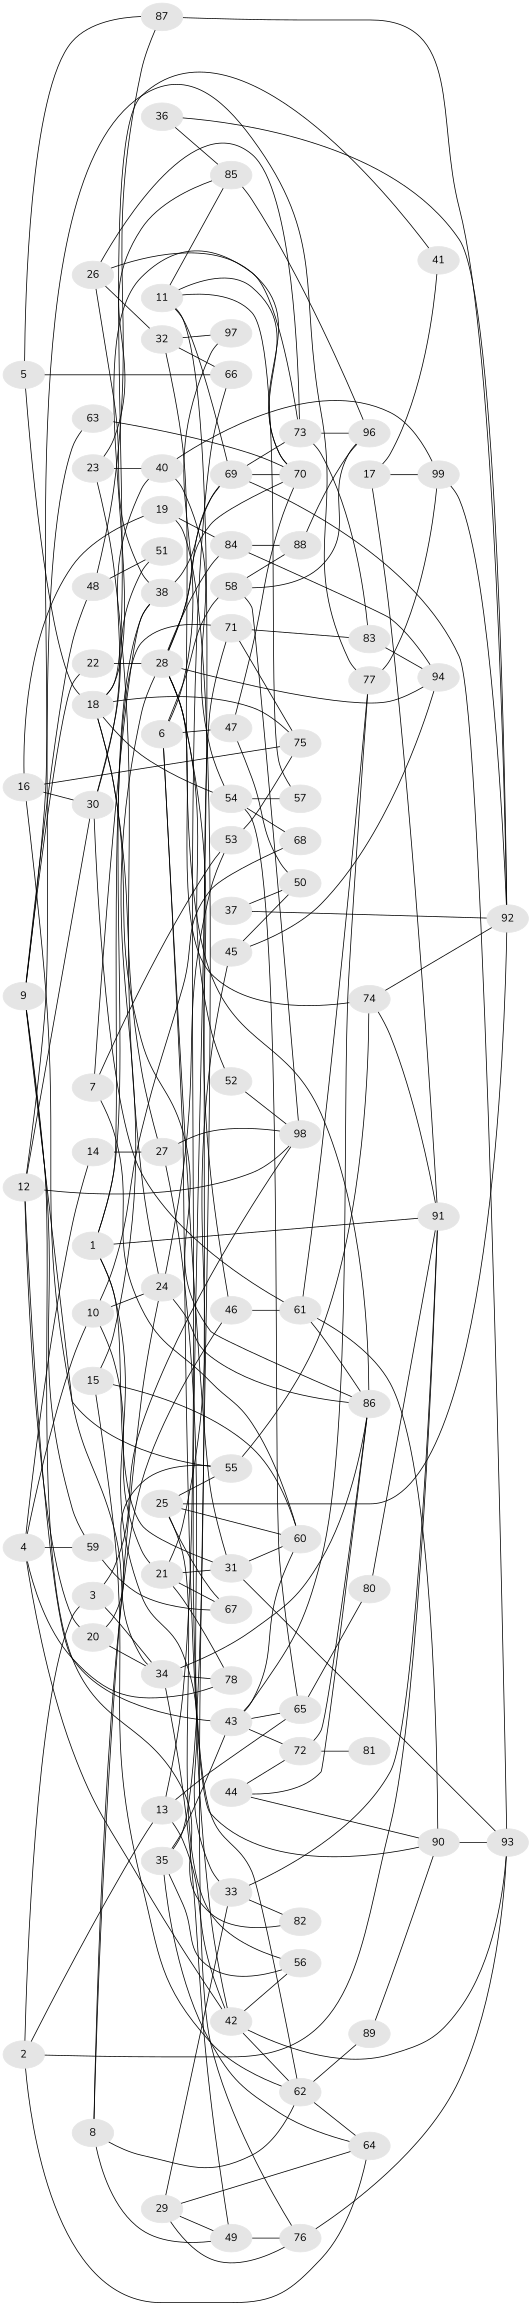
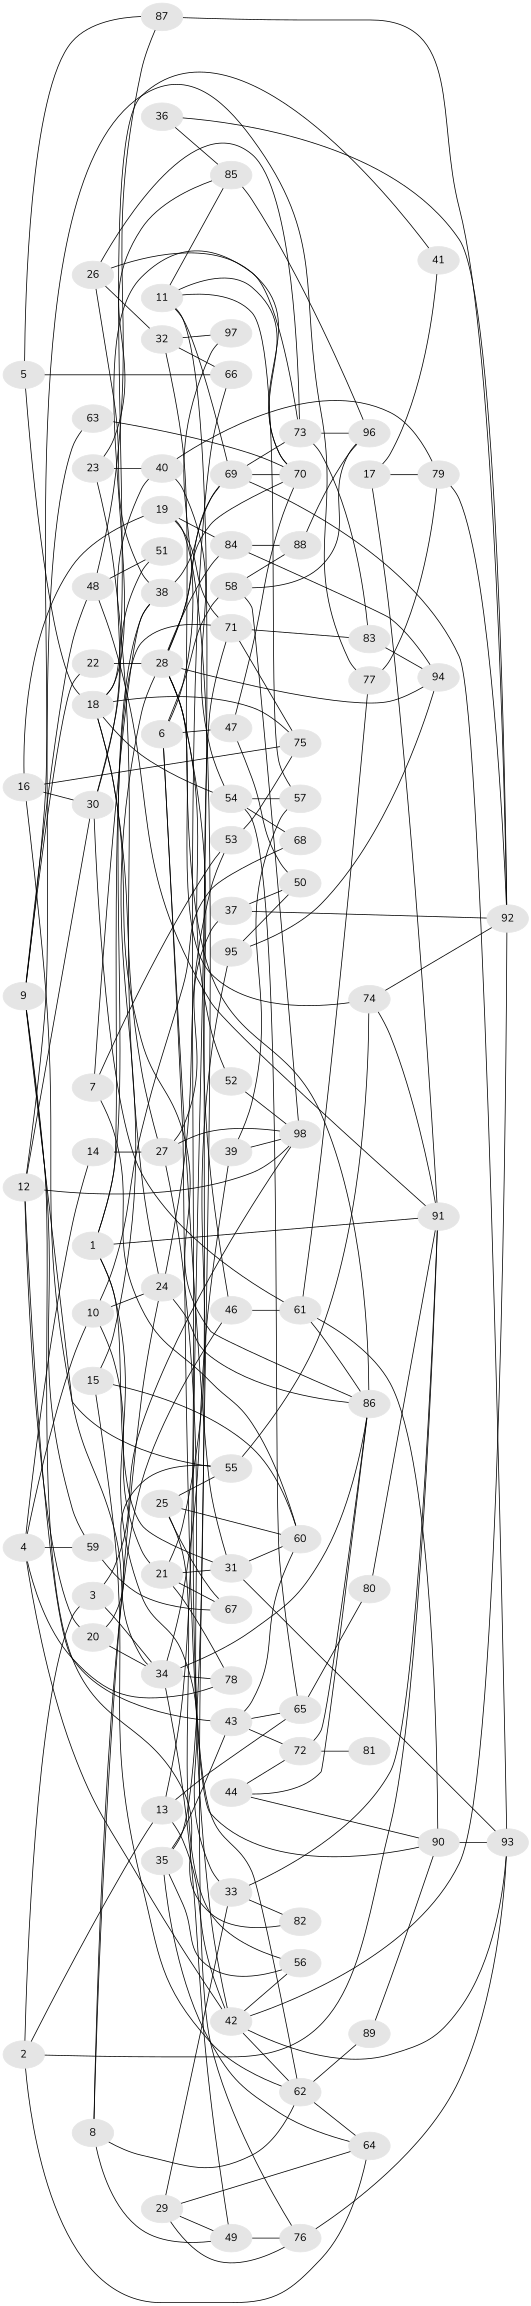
  graph {
    fontname=Nunito
    rankdir=LR
    node [color=gray90 fontname=Nunito style=filled]
    edge [fontname=Nunito]
    1
    31
    33
    38
    71
    91
    60
    93
    82
    69
    75
    83
    2
    3
    13
    64
    34
    98
    42
    66
    65
    78
    49
    86
+   39
    4
    10
    14
    59
    24
    21
    68
    27
    62
    56
    92
    67
    5
    18
    87
    41
    54
    73
    6
    47
    58
    90
    97
    70
    50
    88
    96
    7
    53
    8
    46
    61
    76
    89
    9
    22
    48
    55
    77
    28
    51
    74
-   79 [label=99]
-   45
+   79
+   45 [label=95]
    11
    57
    85
    12
    20
    30
    43
    63
    40
    72
    80
    37
    15
    84
    52
    94
    16
    19
    17
    23
    25
    26
    32
    29
    35
    36
    81
    44
    1 -- 31
    1 -- 33
    1 -- 38
    1 -- 71
    1 -- 91
    31 -- 60
    31 -- 93
    33 -- 91
    33 -- 82
    38 -- 69
    71 -- 75
    71 -- 83
    69 -- 93
    69 -- 73
    69 -- 70
    83 -- 94
    2 -- 91
    2 -- 3
    2 -- 13
    2 -- 64
    3 -- 34
    3 -- 98
    13 -- 42
    13 -- 66
    13 -- 65
    34 -- 78
    34 -- 49
    34 -- 86
+   34 -- 39
    42 -- 93
    42 -- 62
    42 -- 56
-   25 -- 92
+   42 -- 92
    65 -- 80
    49 -- 76
+   39 -- 98
+   39 -- 57
    4 -- 42
    4 -- 78
    4 -- 10
    4 -- 14
    4 -- 59
    10 -- 24
    10 -- 21
    10 -- 68
    14 -- 27
    59 -- 67
    24 -- 86
    24 -- 53
    21 -- 31
    21 -- 78
    21 -- 67
    21 -- 45
    27 -- 98
    27 -- 42
+   27 -- 37
    62 -- 64
    62 -- 89
    5 -- 66
    5 -- 18
    5 -- 87
    18 -- 75
    18 -- 86
    18 -- 27
    18 -- 41
    18 -- 54
    18 -- 73
    87 -- 92
    54 -- 65
    54 -- 68
    54 -- 57
    73 -- 83
    73 -- 96
    6 -- 31
    6 -- 47
    6 -- 58
    6 -- 90
    6 -- 97
    47 -- 70
    47 -- 50
    58 -- 98
    58 -- 88
    58 -- 96
    90 -- 93
    88 -- 96
    7 -- 38
    7 -- 60
    7 -- 53
    53 -- 75
    8 -- 49
    8 -- 24
    8 -- 62
    8 -- 46
    46 -- 61
    61 -- 86
    61 -- 90
    61 -- 77
    76 -- 93
    89 -- 90
    9 -- 82
    9 -- 59
    9 -- 22
    9 -- 48
    9 -- 55
    9 -- 77
    22 -- 28
+   48 -- 91
    48 -- 87
    48 -- 51
    55 -- 74
    77 -- 79
    28 -- 69
    28 -- 70
    28 -- 46
    28 -- 74
    28 -- 84
    28 -- 52
    28 -- 94
    74 -- 91
    74 -- 92
    79 -- 92
    45 -- 50
    45 -- 94
    11 -- 69
    11 -- 62
    11 -- 70
    11 -- 57
    11 -- 85
    85 -- 96
    12 -- 98
    12 -- 20
    12 -- 30
    12 -- 43
    12 -- 63
    20 -- 34
    20 -- 55
    30 -- 61
    30 -- 51
    30 -- 40
    43 -- 60
    43 -- 65
-   43 -- 77
    43 -- 72
    63 -- 70
    40 -- 54
    40 -- 79
    72 -- 86
    72 -- 81
    80 -- 91
    37 -- 92
    37 -- 50
    15 -- 60
    15 -- 62
    15 -- 28
    84 -- 88
    84 -- 94
    52 -- 98
    16 -- 75
    16 -- 34
    16 -- 30
    16 -- 19
+   19 -- 71
    19 -- 76
    19 -- 84
    17 -- 91
    17 -- 41
    17 -- 79
    23 -- 24
    23 -- 85
    23 -- 40
    25 -- 60
    25 -- 56
    25 -- 67
    25 -- 55
    26 -- 38
    26 -- 73
    26 -- 70
    26 -- 32
    32 -- 66
    32 -- 86
    32 -- 97
    29 -- 33
    29 -- 64
    29 -- 49
    29 -- 76
    35 -- 71
    35 -- 64
    35 -- 56
    35 -- 43
    36 -- 92
    36 -- 85
    44 -- 86
    44 -- 90
    44 -- 72
  }
